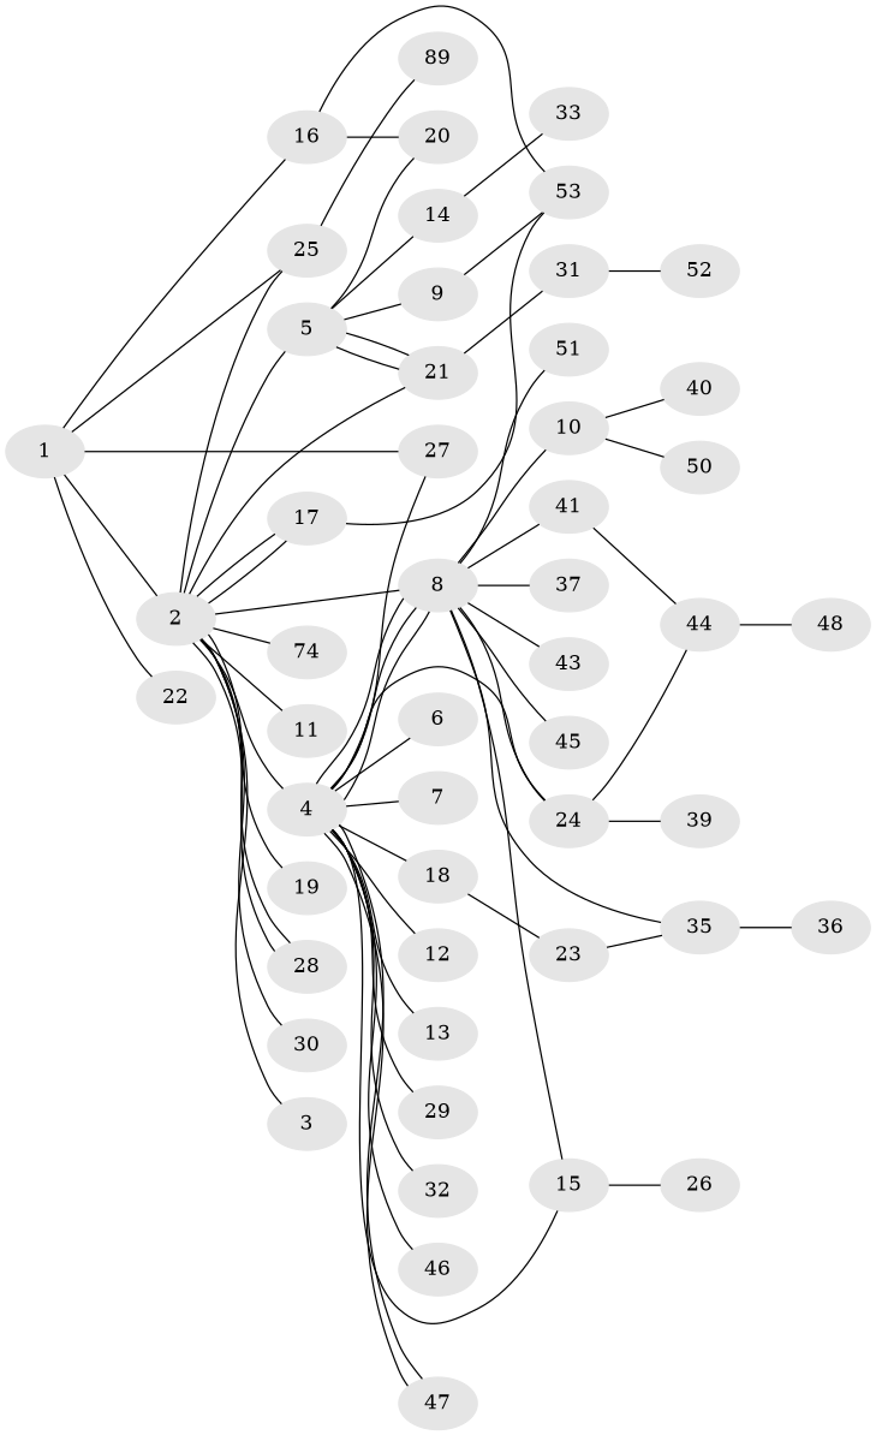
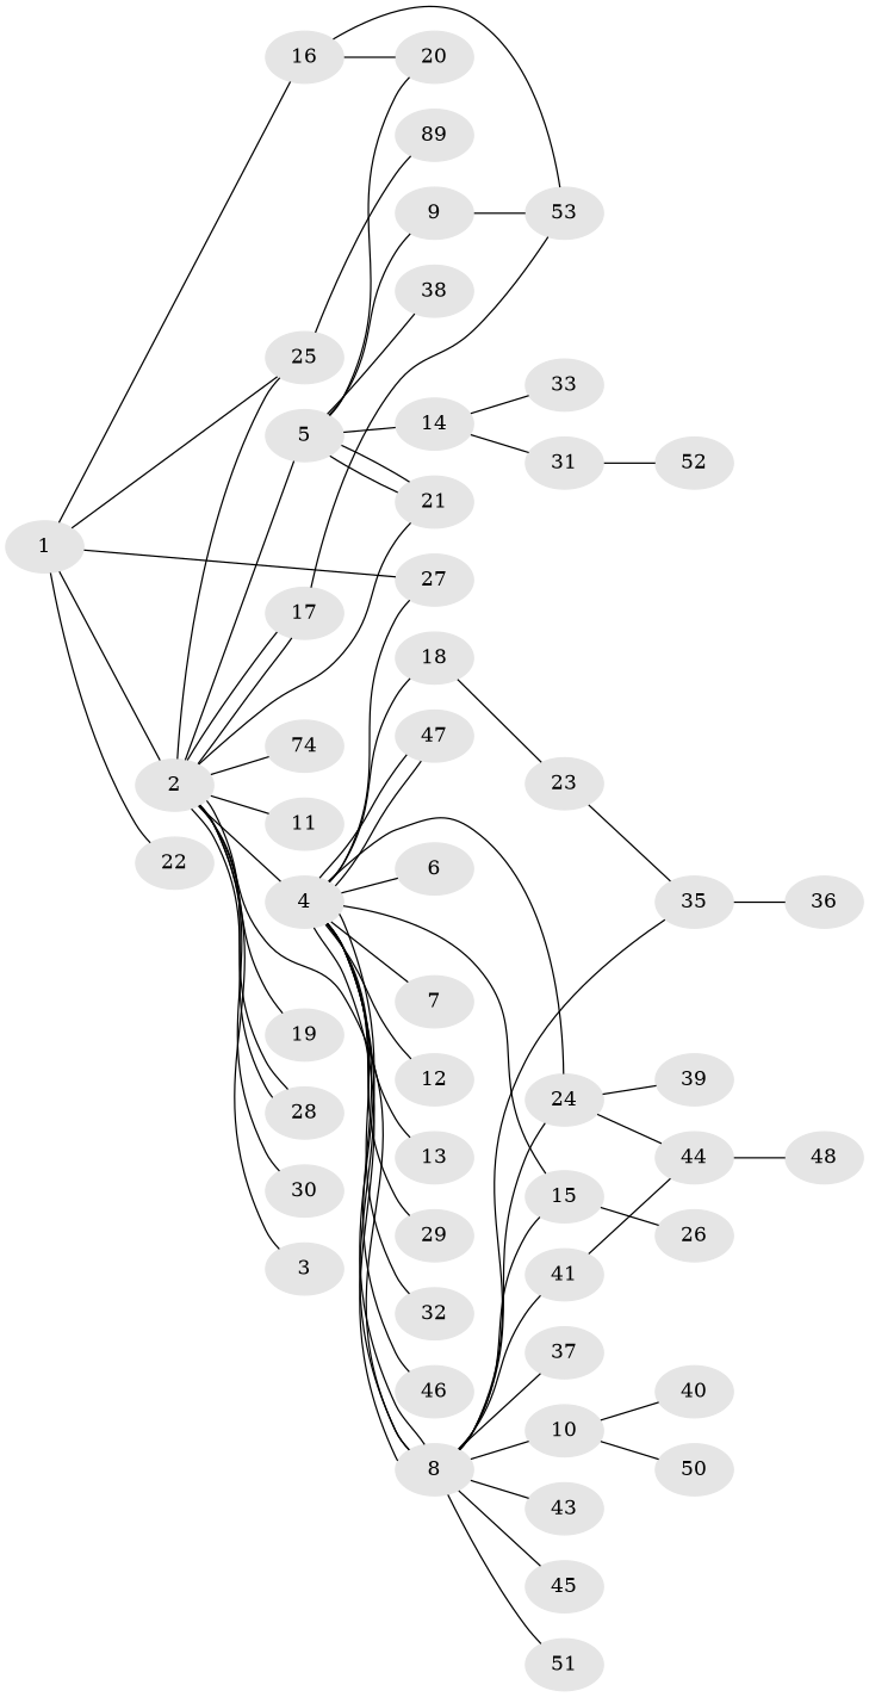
  graph {
    rankdir=LR
    node [color=gray90 style=filled]
    1
    2
    16
    22
    25
    27
    3
    4
    5
    8
    11
    17
    19
    21
    28
    30
    n17 [label=74]
    20
    53
    n20 [label=89]
    6
    7
    12
    13
    15
    18
    24
    29
    32
    46
    47
    9
    14
+   38
    10
    35
    37
    41
    43
    45
    51
    26
    23
    39
    44
    31
    33
    40
    50
    36
    52
    48
    1 -- 2
    1 -- 16
    1 -- 22
    1 -- 25
    1 -- 27
    2 -- 25
    2 -- 3
    2 -- 4
    2 -- 5
    2 -- 8
    2 -- 11
    2 -- 17
    2 -- 17
    2 -- 19
    2 -- 21
    2 -- 28
    2 -- 28
    2 -- 30
    2 -- n17
    16 -- 20
    16 -- 53
    25 -- n20
    4 -- 27
    4 -- 8
    4 -- 8
    4 -- 8
    4 -- 6
    4 -- 7
    4 -- 12
    4 -- 13
    4 -- 15
    4 -- 18
    4 -- 24
    4 -- 29
    4 -- 32
    4 -- 46
    4 -- 47
    4 -- 47
    5 -- 21
    5 -- 21
    5 -- 20
    5 -- 9
    5 -- 14
+   5 -- 38
    8 -- 15
    8 -- 24
    8 -- 10
    8 -- 35
    8 -- 37
    8 -- 41
    8 -- 43
    8 -- 45
    8 -- 51
    17 -- 53
    15 -- 26
    18 -- 23
    24 -- 39
    24 -- 44
    9 -- 53
-   21 -- 31
+   14 -- 31
    14 -- 33
    10 -- 40
    10 -- 50
    35 -- 36
    41 -- 44
    23 -- 35
    44 -- 48
    31 -- 52
  }
